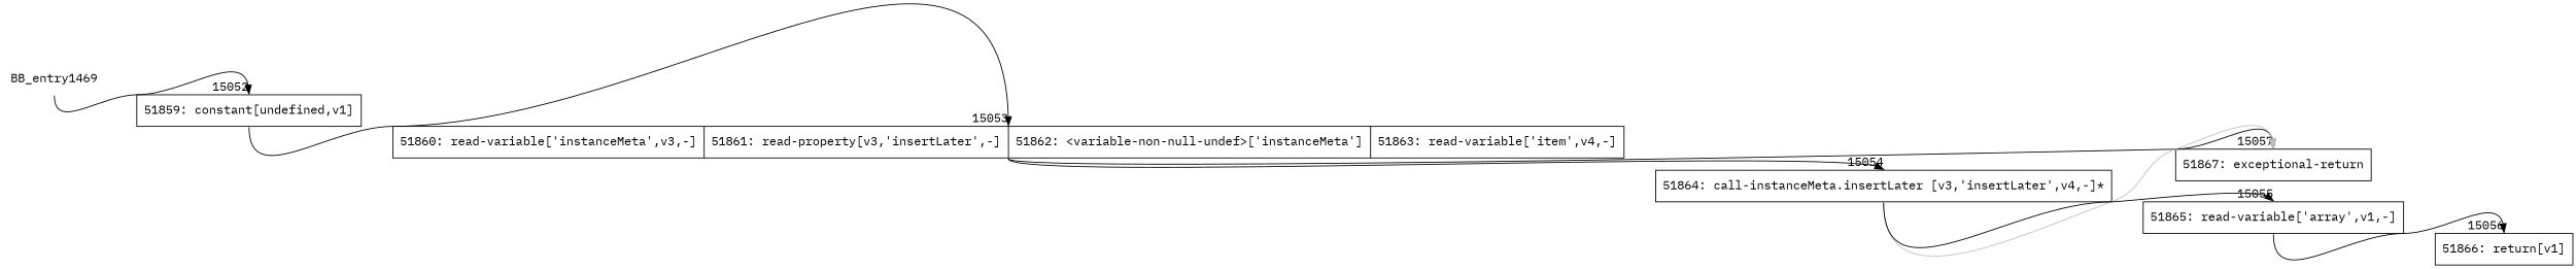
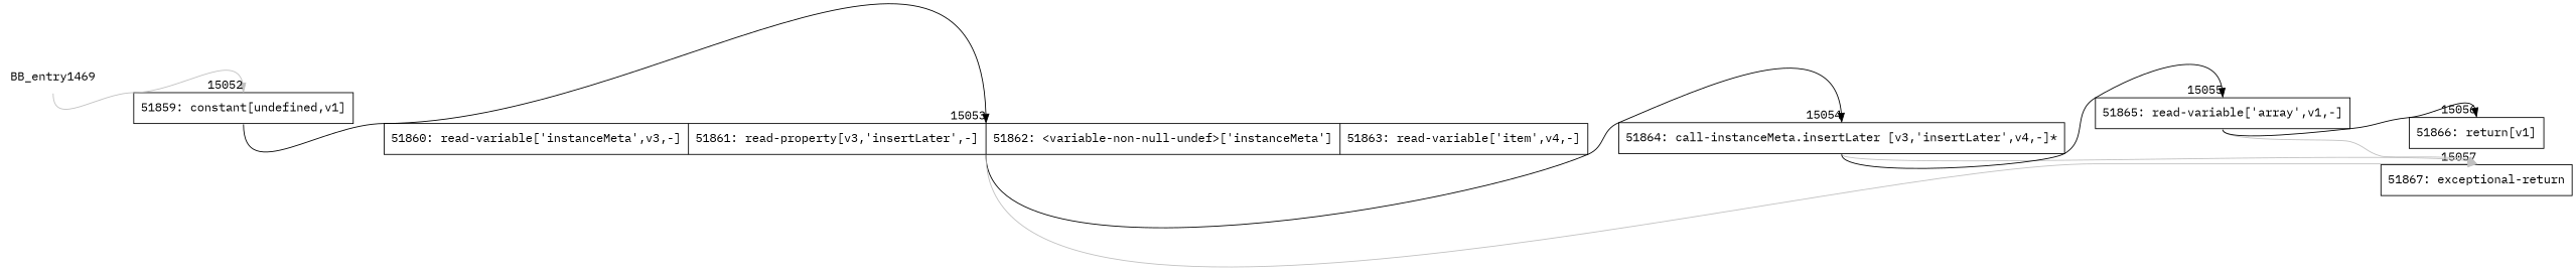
  digraph {
    fontname="IBM Plex Mono"
    rankdir=LR
    node [fontname="IBM Plex Mono" shape=record]
    edge [fontname="IBM Plex Mono" headport=n tailport=s]
    n1 [label=BB_entry1469 shape=none]
    n2 [label="{51859: constant[undefined,v1]}"]
    n3 [label="{51860: read-variable['instanceMeta',v3,-]|51861: read-property[v3,'insertLater',-]|51862: \<variable-non-null-undef\>['instanceMeta']|51863: read-variable['item',v4,-]}"]
    n4 [label="{51864: call-instanceMeta.insertLater [v3,'insertLater',v4,-]*}"]
    n5 [label="{51867: exceptional-return}"]
    n6 [label="{51865: read-variable['array',v1,-]}"]
    n7 [label="{51866: return[v1]}"]
-   n1 -> n2 [headlabel="    15052"]
+   n1 -> n2 [headlabel="    15052" color=gray]
    n2 -> n3 [headlabel="      15053"]
    n3 -> n4 [headlabel="      15054"]
-   n3 -> n5 [color=black headlabel="      15057"]
+   n3 -> n5 [color=gray headlabel="      15057"]
    n4 -> n5 [color=gray]
    n4 -> n6 [headlabel="      15055"]
+   n6 -> n5 [color=gray]
    n6 -> n7 [headlabel="      15056"]
  }
